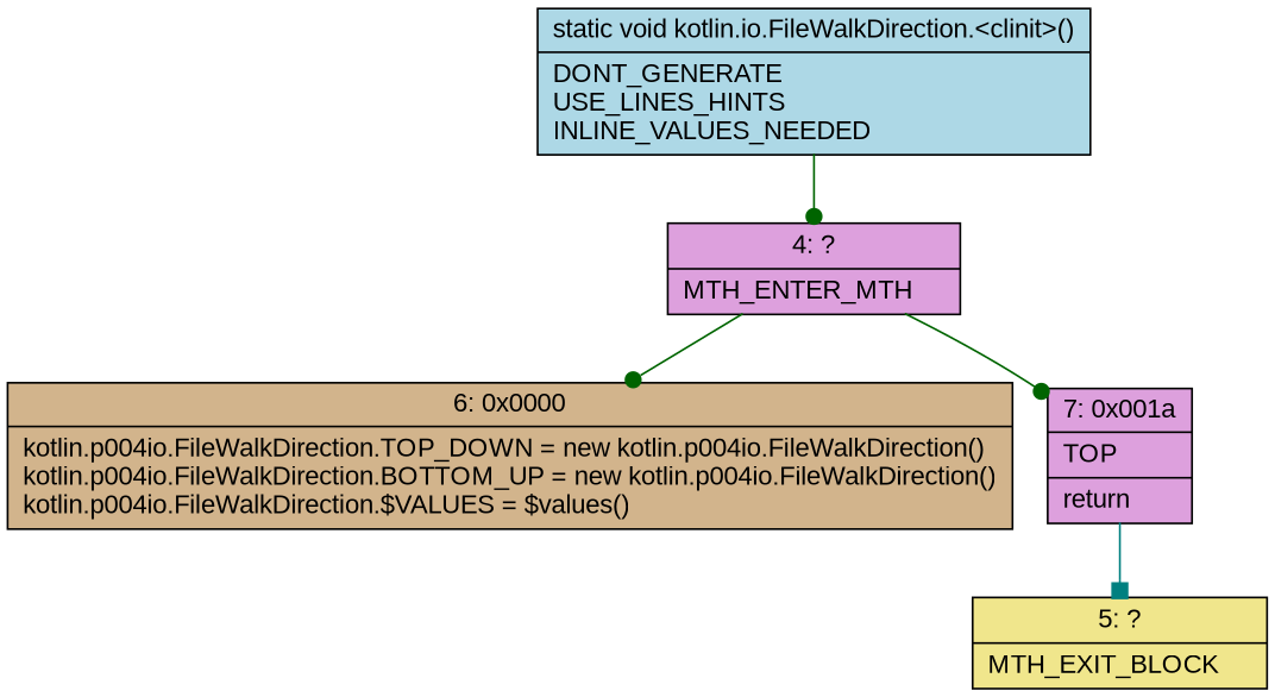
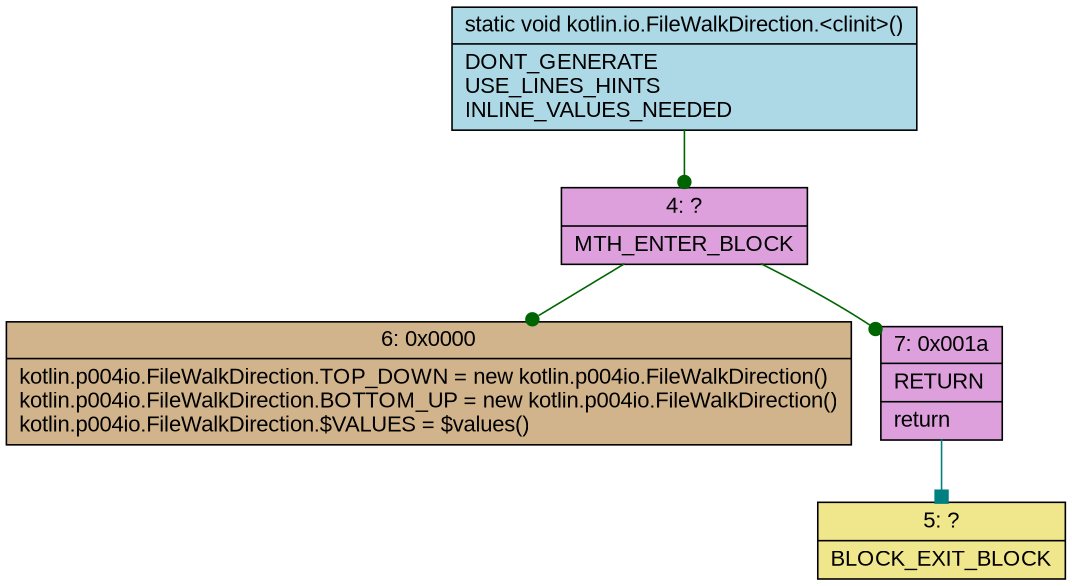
  digraph {
    fontname="Liberation Sans"
    node [fillcolor=plum fontname="Liberation Sans" shape=record style=filled]
    edge [arrowhead=dot color=darkgreen fontname="Liberation Sans"]
-   n1 [label="{4\:\ ?|MTH_ENTER_MTH\l}"]
+   n1 [label="{4\:\ ?|MTH_ENTER_BLOCK\l}"]
    n2 [fillcolor=tan label="{6\:\ 0x0000|kotlin.p004io.FileWalkDirection.TOP_DOWN = new kotlin.p004io.FileWalkDirection()\lkotlin.p004io.FileWalkDirection.BOTTOM_UP = new kotlin.p004io.FileWalkDirection()\lkotlin.p004io.FileWalkDirection.$VALUES = $values()\l}"]
-   n3 [label="{7\:\ 0x001a|TOP\l|return\l}"]
-   n4 [fillcolor=khaki label="{5\:\ ?|MTH_EXIT_BLOCK\l}"]
+   n3 [label="{7\:\ 0x001a|RETURN\l|return\l}"]
+   n4 [fillcolor=khaki label="{5\:\ ?|BLOCK_EXIT_BLOCK\l}"]
    n5 [fillcolor=lightblue label="{static void kotlin.io.FileWalkDirection.\<clinit\>()  | DONT_GENERATE\lUSE_LINES_HINTS\lINLINE_VALUES_NEEDED\l}"]
    n1 -> n2
    n1 -> n3
    n3 -> n4 [arrowhead=box color=teal]
    n5 -> n1
  }
